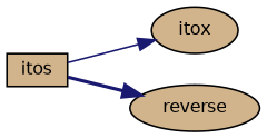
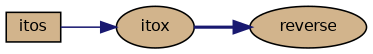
  digraph {
    rankdir=LR
    node [color=black fillcolor=tan fontname=Helvetica fontsize=10 shape=ellipse style=filled]
    edge [color=midnightblue fontname=Helvetica fontsize=10 labelfontname=Helvetica labelfontsize=10]
    n1 [fontcolor=black height=0.2 label=itox width=0.4]
    n2 [height=0.2 label=itos shape=box width=0.4]
    n3 [height=0.2 label=reverse width=0.4]
    n2 -> n1 [style=solid]
-   n2 -> n3 [style=bold]
+   n1 -> n3 [style=bold]
  }
